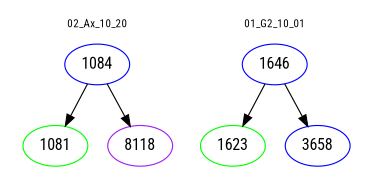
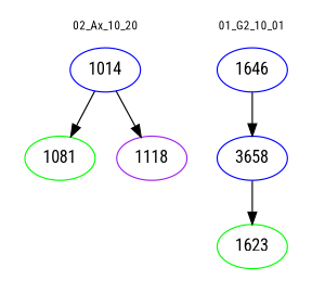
  digraph {
    fontname="Roboto Condensed"
    node [color=blue fontname="Roboto Condensed"]
    edge [color=black fontname="Roboto Condensed"]
-   n1 [label=1084]
+   n1 [label=1014]
    n2 [color=green label=1081]
-   n3 [color=purple label=8118]
+   n3 [color=purple label=1118]
    n4 [label=1646]
    n5 [color=green label=1623]
    n6 [label=3658]
    subgraph cluster_1 {
      color=white
      fontsize=10
      label="02_Ax_10_20"
      n1
      n2
      n3
    }
    subgraph cluster_2 {
      color=white
      fontsize=10
      label="01_G2_10_01"
      n4
      n5
      n6
    }
    n1 -> n2
    n1 -> n3
-   n4 -> n5
+   n6 -> n5
    n4 -> n6
  }
